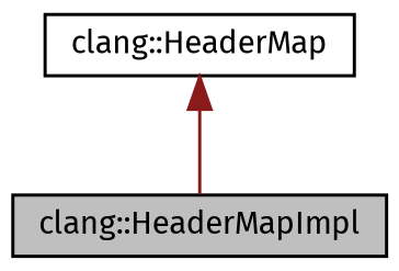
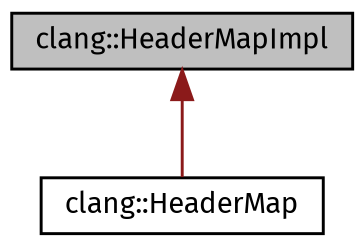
  digraph {
    fontname="Fira Sans"
    node [color=black fontname="Fira Sans" fontsize=10 shape=record]
    n1 [fillcolor=grey75 fontcolor=black height=0.2 label="clang::HeaderMapImpl" style=filled width=0.4]
    n2 [height=0.2 label="clang::HeaderMap" width=0.4]
-   n2 -> n1 [color=firebrick4 dir=back fontname="Fira Sans" fontsize=10 labelfontname=Helvetica labelfontsize=10 style=solid]
+   n1 -> n2 [color=firebrick4 dir=back fontname="Fira Sans" fontsize=10 labelfontname=Helvetica labelfontsize=10 style=solid]
  }
